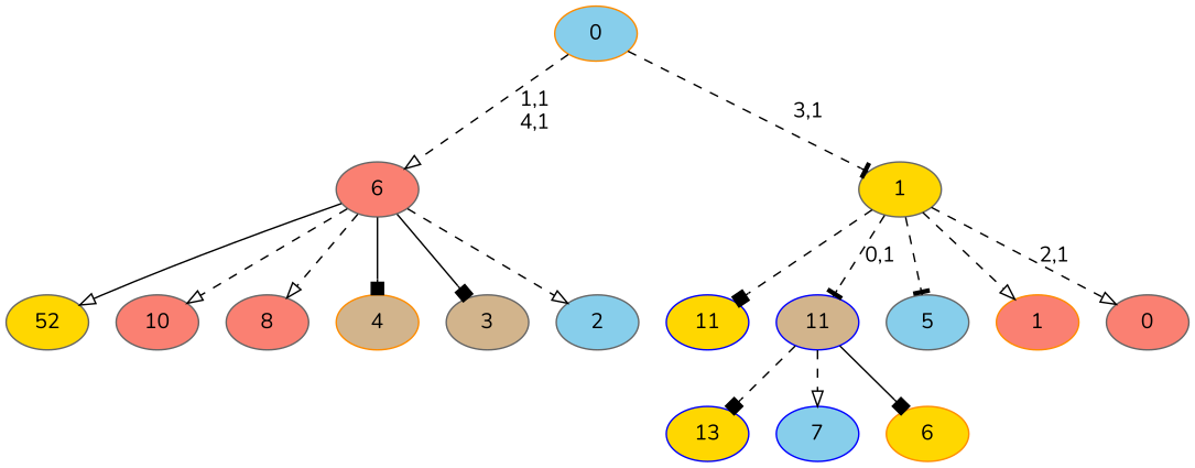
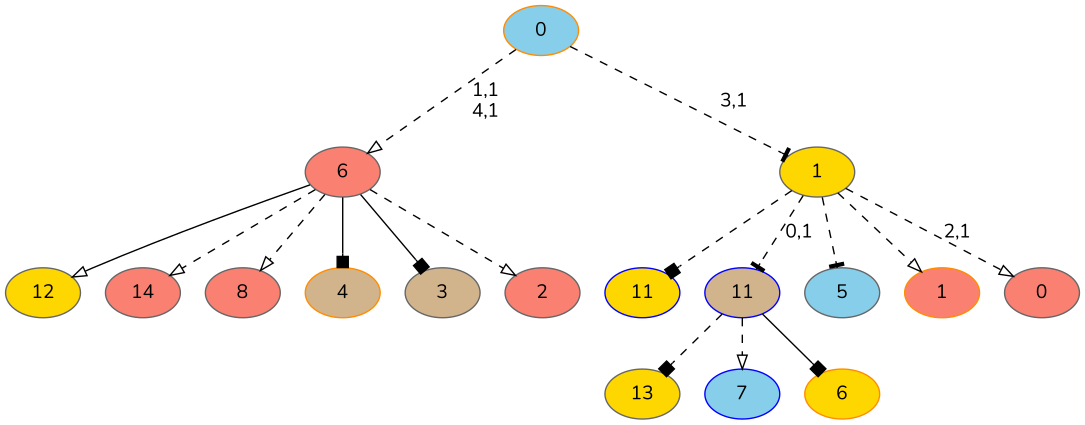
  digraph {
    fontname=Nunito
    node [color=gray40 fillcolor=salmon fontname=Nunito style=filled]
    edge [arrowhead=onormal fontname=Nunito style=dashed]
-   n1 [color=blue fillcolor=gold label=13]
-   n2 [fillcolor=gold label=52]
+   n1 [fillcolor=gold label=13]
+   n2 [fillcolor=gold label=12]
    n3 [color=blue fillcolor=gold label=11]
-   n4 [label=10]
+   n4 [label=14]
    n5 [label=8]
    n6 [color=blue fillcolor=skyblue label=7]
    n7 [color=darkorange fillcolor=gold label=6]
    11 [color=blue fillcolor=tan]
    n9 [fillcolor=skyblue label=5]
    n10 [color=darkorange fillcolor=tan label=4]
    n11 [fillcolor=tan label=3]
-   n12 [fillcolor=skyblue label=2]
+   n12 [label=2]
    6
    n14 [color=darkorange label=1]
    n15 [label=0]
    1 [fillcolor=gold]
    0 [color=darkorange fillcolor=skyblue]
    11 -> n1 [arrowhead=box]
    11 -> n6
    11 -> n7 [arrowhead=box style=solid]
    6 -> n2 [style=solid]
    6 -> n4
    6 -> n5
    6 -> n10 [arrowhead=box style=solid]
    6 -> n11 [arrowhead=box style=solid]
    6 -> n12
    1 -> n3 [arrowhead=box]
    1 -> 11 [arrowhead=tee label="0,1"]
    1 -> n9 [arrowhead=tee]
    1 -> n14
    1 -> n15 [label="2,1"]
    0 -> 6 [label="1,1\n4,1"]
    0 -> 1 [arrowhead=tee label="3,1"]
  }
